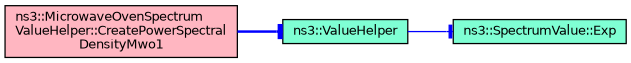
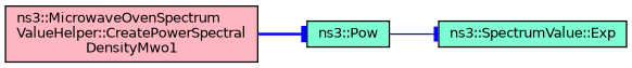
  digraph {
    rankdir=LR
    node [color=black fillcolor=aquamarine fontname=Helvetica fontsize=10 shape=record style=filled]
    edge [color=blue fontname=Helvetica fontsize=10 labelfontname=Helvetica labelfontsize=10 arrowhead=tee]
    n1 [fillcolor=lightpink fontcolor=black height=0.2 label="ns3::MicrowaveOvenSpectrum\lValueHelper::CreatePowerSpectral\lDensityMwo1" width=0.4]
-   n2 [height=0.2 label="ns3::ValueHelper" width=0.4]
+   n2 [height=0.2 label="ns3::Pow" width=0.4]
    n3 [height=0.2 label="ns3::SpectrumValue::Exp" width=0.4]
    n1 -> n2 [style=bold]
    n2 -> n3 [style=solid]
  }
